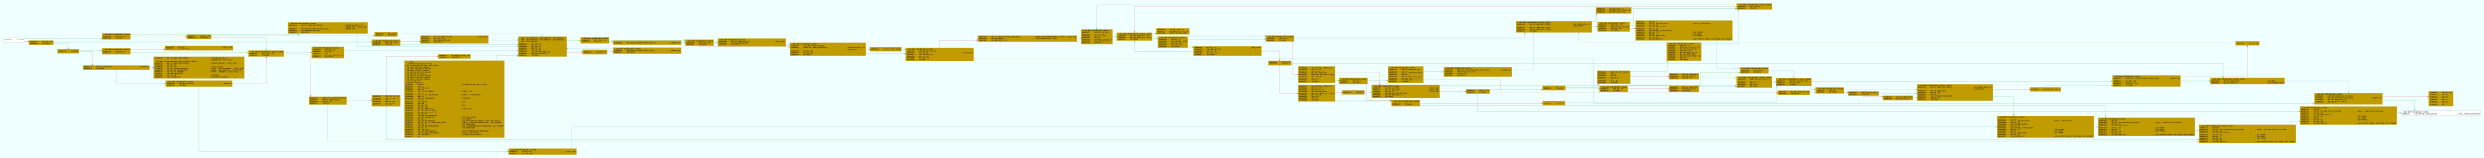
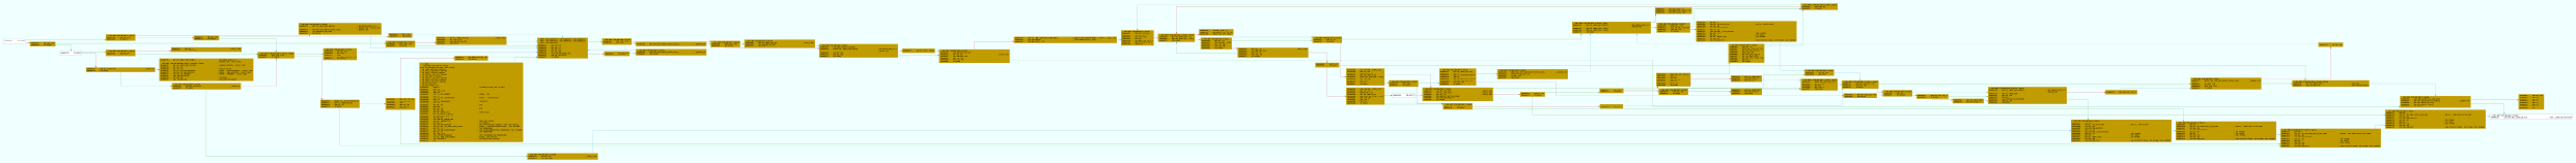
  digraph {
    bgcolor=azure
    fontname=Courier
    fontsize=8
    rankdir=LR
    splines=ortho
    node [color="#c19c00" fillcolor="#c19c00" fontname=Courier shape=box style=filled]
    edge [arrowhead=normal color="#13a10e"]
    n1 [label="  ;-- main:\l  ; DATA XREF from entry0 @ 0x2c88\l1402: int dbg.main (int argc, char **argv);\l; var _Bool last_tab @ rbp-0x41\l; var size_t tab_index @ rbp-0x40\l; var int64_t var_8h @ rsp+0x8\l; var uint32_t var_17h @ rsp+0x17\l; var void *ptr @ rsp+0x18\l; var uint32_t var_2fh @ rsp+0x2f\l; var int64_t var_30h @ rsp+0x30\l; var int64_t var_38h @ rsp+0x38\l; arg int argc @ rdi\l; arg char **argv @ rsi\l0x000026c0      endbr64                                                ; int main(int argc,char ** argv);\l0x000026c4      push r15\l0x000026c6      xor r15d, r15d\l0x000026c9      push r14\l0x000026cb      lea r14, obj.longopts                                  ; 0xab20 ; \"&q\"\l0x000026d2      push r13\l0x000026d4      lea r13, str._0123456789at:                            ; 0x70f4 ; \",0123456789at:\"\l0x000026db      push r12\l0x000026dd      lea r12, [0x00007087]                                  ; \"coreutils\"\l0x000026e4      push rbp\l0x000026e5      mov ebp, edi                                           ; argc\l0x000026e7      push rbx\l0x000026e8      mov rbx, rsi                                           ; argv\l0x000026eb      sub rsp, 0x48\l0x000026ef      mov rdi, qword [rsi]                                   ; int64_t arg1\l0x000026f2      mov rax, qword fs:[0x28]\l0x000026fb      mov qword [var_38h], rax\l0x00002700      xor eax, eax\l0x00002702      call dbg.set_program_name\l0x00002707      lea rsi, [0x00007c21]                                  ; const char *locale\l0x0000270e      mov edi, 6                                             ; int category\l0x00002713      call sym.imp.setlocale                                 ; char *setlocale(int category, const char *locale)\l0x00002718      lea rsi, str._usr_local_share_locale                   ; 0x70b0 ; \"/usr/local/share/locale\" ; char *dirname\l0x0000271f      mov rdi, r12                                           ; char *domainname\l0x00002722      call sym.imp.bindtextdomain                            ; char *bindtextdomain(char *domainname, char *dirname)\l0x00002727      mov rdi, r12                                           ; char *domainname\l0x0000272a      xor r12d, r12d\l0x0000272d      call sym.imp.textdomain                                ; char *textdomain(char *domainname)\l0x00002732      lea rdi, [dbg.close_stdout]                            ; 0x3a50 ; func function\l0x00002739      call sym.atexit                                        ; int atexit(func function)\l0x0000273e      nop\l"]
    n2 [label="; XREFS: CODE 0x000027ce  CODE 0x0000281e  CODE 0x00002843  \l; XREFS: CODE 0x00002856  CODE 0x00002867  CODE 0x00002883  \l; XREFS: CODE 0x00002898  \l0x00002740      xor r8d, r8d\l0x00002743      mov rcx, r14\l0x00002746      mov rdx, r13\l0x00002749      mov rsi, rbx\l0x0000274c      mov edi, ebp\l0x0000274e      call sym.imp.getopt_long\l0x00002753      cmp eax, 0xffffffff\l0x00002756      je 0x289d\l"]
    n3 [label="0x0000275c      cmp eax, 0x61\l0x0000275f      je 0x2860\l"]
    n4 [label="; CODE XREF from dbg.main @ 0x2756\l0x0000289d      test r12b, r12b\l0x000028a0      je 0x28a9\l"]
    n5 [label="; CODE XREF from dbg.main @ 0x275f\l0x00002860      mov byte [obj.convert_entire_line], 1                  ; [0xb100:1]=0\l0x00002867      jmp 0x2740\l"]
    n6 [label="0x000028a2      mov byte [obj.convert_entire_line], 0                  ; [0xb100:1]=0\l"]
    n7 [label="; CODE XREF from dbg.main @ 0x28a0\l0x000028a9      test r15b, r15b\l0x000028ac      jne 0x2bb9\l"]
    n8 [color="#767676" fillcolor=white label="0x00002765      jg 0x27b8\l"]
    n9 [label="0x00002767      cmp eax, 0x2c\l0x0000276a      je 0x2840\l"]
    n10 [label="; CODE XREF from dbg.main @ 0x2765\l0x000027b8      cmp eax, 0x74\l0x000027bb      je 0x2870\l"]
-   n11 [color="#767676" label="0x00002770      jg 0x2828\l"]
+   n11 [color="#767676" fillcolor=white label="0x00002770      jg 0x2828\l"]
    n12 [label="; CODE XREF from dbg.main @ 0x276a\l0x00002840      test r15b, r15b\l0x00002843      je 0x2740\l"]
    n13 [label="0x000027c1      cmp eax, 0x80\l0x000027c6      jne 0x27e3\l"]
    n14 [label="; CODE XREF from dbg.main @ 0x27bb\l0x00002870      mov rdi, qword [obj.optarg]                            ; obj.optarg_GLIBC_2.2.5\l                                                                       ; [0xb0c0:8]=0 ; int64_t arg1\l0x00002877      mov byte [obj.convert_entire_line], 1                  ; [0xb100:1]=0\l0x0000287e      call dbg.parse_tab_stops\l0x00002883      jmp 0x2740\l"]
    n15 [label="0x00002776      cmp eax, 0xffffff7d                                    ; 4294967165\l0x0000277b      jne 0x27d8\l"]
    n16 [label="; CODE XREF from dbg.main @ 0x2770\l0x00002828      cmp eax, 0x3f\l0x0000282b      jne 0x27e3\l"]
    n17 [label="0x00002849      mov rdi, qword [var_8h]                                ; int64_t arg1\l0x0000284e      xor r15d, r15d\l0x00002851      call dbg.add_tab_stop\l0x00002856      jmp 0x2740\l"]
    n18 [label="0x0000277d      mov rdi, qword [obj.stdout]                            ; obj.stdout_GLIBC_2.2.5\l                                                                       ; [0xb0a8:8]=0 ; int64_t arg1\l; DATA XREF from sym.quotearg_buffer_restyled @ 0x5076\l0x00002784      mov rcx, qword [obj.Version]                           ; [0xb020:8]=0x77aa ; int64_t arg5\l0x0000278b      xor eax, eax\l0x0000278d      xor r9d, r9d                                           ; int64_t arg_c0h\l0x00002790      lea r8, str.David_MacKenzie                            ; 0x70c8 ; \"David MacKenzie\" ; int64_t arg6\l0x00002797      lea rdx, str.GNU_coreutils                             ; 0x7083 ; \"GNU coreutils\" ; int64_t arg3\l0x0000279e      lea rsi, str.unexpand                                  ; 0x7004 ; \"unexpand\" ; int64_t arg2\l0x000027a5      call dbg.version_etc\l0x000027aa      xor edi, edi                                           ; int status\l0x000027ac      call sym.imp.exit                                      ; void exit(int status)\l"]
    n19 [label="; CODE XREF from dbg.main @ 0x277b\l0x000027d8      cmp eax, 0xffffff7e                                    ; 4294967166\l0x000027dd      je 0x2bc8\l"]
    n20 [label="; CODE XREFS from dbg.main @ 0x27c6, 0x282b\l0x000027e3      test r15b, r15b\l0x000027e6      je 0x2888\l"]
    n21 [label="0x0000282d      mov edi, 1                                             ; int64_t arg1\l0x00002832      call dbg.usage\l"]
    n22 [label="; CODE XREF from dbg.main @ 0x27dd\l0x00002bc8      xor edi, edi                                           ; int64_t arg1\l0x00002bca      call dbg.usage\l"]
    n23 [label="0x000027c8      mov r12d, 1\l0x000027ce      jmp 0x2740\l"]
    n24 [label="0x000027ec      movabs rsi, 0x1999999999999999\l0x000027f6      mov rcx, qword [var_8h]\l0x000027fb      cmp rcx, rsi\l0x000027fe      ja 0x2c1f\l"]
    n25 [label="; CODE XREF from dbg.main @ 0x27e6\l0x00002888      sub eax, 0x30\l0x0000288b      mov r15d, 1\l0x00002891      cdqe\l0x00002893      mov qword [var_8h], rax\l0x00002898      jmp 0x2740\l"]
    n26 [label="; CODE XREF from dbg.main @ 0x296c\l0x00002bcf      mov edx, 5\l0x00002bd4      lea rsi, str.write_error                               ; 0x711a ; \"write error\"\l0x00002bdb      xor edi, edi\l0x00002bdd      call sym.imp.dcgettext\l0x00002be2      mov r12, rax\l0x00002be5      call sym.imp.__errno_location\l0x00002bea      mov rdx, r12                                           ; char *format\l0x00002bed      mov edi, 1                                             ; int status\l0x00002bf2      mov esi, dword [rax]                                   ; int errname\l0x00002bf4      xor eax, eax\l0x00002bf6      call sym.imp.error                                     ; void error(int status, int errname, char *format)\l"]
    n27 [label="0x00002804      imul rdx, rcx, 0xa\l0x00002808      sub eax, 0x30\l0x0000280b      cdqe\l0x0000280d      add rax, rdx\l0x00002810      cmp rax, rcx\l0x00002813      jb 0x2c1f\l"]
    n28 [label="; CODE XREFS from dbg.main @ 0x27fe, 0x2813\l0x00002c1f      mov edx, 5\l0x00002c24      lea rsi, str.tab_stop_value_is_too_large               ; 0x70d8 ; \"tab stop value is too large\"\l0x00002c2b      xor edi, edi\l0x00002c2d      call sym.imp.dcgettext\l0x00002c32      xor esi, esi                                           ; int errname\l0x00002c34      mov edi, 1                                             ; int status\l0x00002c39      mov rdx, rax                                           ; char *format\l0x00002c3c      xor eax, eax\l0x00002c3e      call sym.imp.error                                     ; void error(int status, int errname, char *format)\l"]
    n29 [label="0x00002819      mov qword [var_8h], rax\l0x0000281e      jmp 0x2740\l"]
    n30 [label="; CODE XREF from dbg.main @ 0x2a19\l0x00002c43      mov edx, 5\l0x00002c48      lea rsi, str.input_line_is_too_long                    ; 0x7103 ; \"input line is too long\"\l0x00002c4f      xor edi, edi\l0x00002c51      call sym.imp.dcgettext\l0x00002c56      xor esi, esi                                           ; int errname\l0x00002c58      mov edi, 1                                             ; int status\l0x00002c5d      mov rdx, rax                                           ; char *format\l0x00002c60      xor eax, eax\l0x00002c62      call sym.imp.error                                     ; void error(int status, int errname, char *format)\l"]
    n31 [label="; CODE XREF from dbg.main @ 0x2bc3\l0x000028b2      call dbg.finalize_tab_stops\l0x000028b7      movsxd rax, dword [obj.optind]                         ; obj.optind_GLIBC_2.2.5\l                                                                       ; [0xb0b8:4]=0\l0x000028be      xor edi, edi\l0x000028c0      cmp eax, ebp\l0x000028c2      jge 0x28c8\l"]
    n32 [label="; CODE XREF from dbg.main @ 0x28ac\l0x00002bb9      mov rdi, qword [var_8h]                                ; int64_t arg1\l0x00002bbe      call dbg.add_tab_stop\l0x00002bc3      jmp 0x28b2\l"]
    n33 [label="0x000028c4      lea rdi, [rbx + rax*8]\l"]
    n34 [label="; CODE XREF from dbg.main @ 0x28c2\l0x000028c8      call dbg.set_file_list\l0x000028cd      xor edi, edi                                           ; int64_t arg1\l0x000028cf      call dbg.next_file\l0x000028d4      mov r14, rax\l0x000028d7      test rax, rax\l0x000028da      je 0x2b50\l"]
    n35 [label="0x000028e0      mov rdi, qword [obj.max_column_width]                  ; [0xb0f8:8]=0x2700280040000d ; u\"\\r@('\" ; size_t size\l0x000028e7      call sym.xmalloc                                       ;  void *xmalloc(size_t size)\l0x000028ec      mov qword [ptr], rax\l"]
    n36 [label="; CODE XREF from dbg.main @ 0x28da\l0x00002b50      call dbg.cleanup_file_list_stdin\l0x00002b55      mov eax, dword [obj.exit_status]                       ; [0xb0f0:4]=1\l0x00002b5b      mov rdx, qword [var_38h]\l0x00002b60      sub rdx, qword fs:[0x28]\l0x00002b69      jne 0x2c67\l"]
    n37 [label="; CODE XREF from dbg.main @ 0x29b4\l0x000028f1      mov byte [var_8h], 1\l0x000028f6      xor ebp, ebp\l0x000028f8      xor r12d, r12d\l0x000028fb      mov ebx, 1\l0x00002900      mov qword [var_30h], 0\l0x00002909      mov byte [var_17h], 0\l0x0000290e      jmp 0x29ba\l"]
    n38 [label="0x00002b6f      add rsp, 0x48\l0x00002b73      pop rbx\l0x00002b74      pop rbp\l0x00002b75      pop r12\l0x00002b77      pop r13\l0x00002b79      pop r14\l0x00002b7b      pop r15\l0x00002b7d      ret\l"]
    n39 [color="#767676" fillcolor=white label="; CODE XREF from dbg.main @ 0x2b69\l0x00002c67      call sym.imp.__stack_chk_fail                          ; void __stack_chk_fail(void)\l"]
    n40 [label="; CODE XREFS from dbg.main @ 0x290e, 0x2a91\l0x000029ba      mov rax, qword [r14 + 8]\l0x000029be      cmp rax, qword [r14 + 0x10]\l0x000029c2      jae 0x2a70\l"]
    n41 [label="0x000029c8      lea rdx, [rax + 1]\l0x000029cc      mov qword [r14 + 8], rdx\l0x000029d0      movzx r15d, byte [rax]\l"]
    n42 [label="; CODE XREF from dbg.main @ 0x29c2\l0x00002a70      mov rdi, r14\l0x00002a73      call sym.imp.__uflow\l0x00002a78      mov r15d, eax\l0x00002a7b      test eax, eax\l0x00002a7d      jns 0x29d4\l"]
    n43 [label="; CODE XREF from dbg.main @ 0x29f3\l0x00002918      cmp r15d, 8\l0x0000291c      je 0x2ac5\l"]
    n44 [label="; CODE XREF from dbg.main @ 0x2aba\l0x00002922      add r12, 1\l0x00002926      je 0x2bfb\l"]
    n45 [label="; CODE XREF from dbg.main @ 0x291c\l0x00002ac5      mov rax, qword [var_30h]\l0x00002aca      cmp r12, 1\l0x00002ace      adc r12, 0xffffffffffffffff\l0x00002ad2      cmp rax, 1\l0x00002ad6      adc rax, 0xffffffffffffffff\l0x00002ada      mov qword [var_30h], rax\l0x00002adf      test rbp, rbp\l0x00002ae2      je 0x2b32\l"]
    n46 [label="0x0000292c      mov ebx, 1\l"]
    n47 [label="; CODE XREF from dbg.main @ 0x2926\l0x00002bfb      mov edx, 5\l0x00002c00      lea rsi, str.input_line_is_too_long                    ; 0x7103 ; \"input line is too long\"\l0x00002c07      xor edi, edi\l0x00002c09      call sym.imp.dcgettext\l0x00002c0e      xor esi, esi                                           ; int errname\l0x00002c10      mov edi, 1                                             ; int status\l0x00002c15      mov rdx, rax                                           ; char *format\l0x00002c18      xor eax, eax\l0x00002c1a      call sym.imp.error                                     ; void error(int status, int errname, char *format)\l"]
    n48 [label="0x00002ae4      mov byte [var_8h], r13b\l0x00002ae9      jmp 0x293b\l"]
    n49 [label="; CODE XREF from dbg.main @ 0x2ae2\l0x00002b32      movzx ebx, byte [obj.convert_entire_line]              ; [0xb100:1]=0\l0x00002b39      mov byte [var_8h], r13b\l0x00002b3e      or ebx, r13d\l0x00002b41      jmp 0x2990\l"]
    n50 [label="; CODE XREFS from dbg.main @ 0x2a61, 0x2b2d\l0x00002931      mov byte [var_8h], r13b\l0x00002936      test rbp, rbp\l0x00002939      je 0x2977\l"]
    n51 [label="; CODE XREF from dbg.main @ 0x2ae9\l0x0000293b      cmp rbp, 1\l0x0000293f      jbe 0x2950\l"]
    n52 [label="; CODE XREF from dbg.main @ 0x2939\l0x00002977      movzx r10d, byte [obj.convert_entire_line]             ; [0xb100:1]=0\l0x0000297f      or r10d, r13d\l0x00002982      and ebx, r10d\l0x00002985      test r15d, r15d\l0x00002988      js 0x2b46\l"]
    n53 [label="0x00002941      cmp byte [var_17h], 0\l0x00002946      je 0x2950\l"]
    n54 [label="; CODE XREFS from dbg.main @ 0x293f, 0x2946\l0x00002950      mov rcx, qword [obj.stdout]                            ; obj.stdout_GLIBC_2.2.5\l                                                                       ; [0xb0a8:8]=0\l0x00002957      mov rdi, qword [ptr]\l0x0000295c      mov rdx, rbp\l0x0000295f      mov esi, 1\l0x00002964      call sym.imp.fwrite_unlocked\l0x00002969      cmp rax, rbp\l0x0000296c      jne 0x2bcf\l"]
    n55 [label="0x0000298e      xor ebp, ebp\l"]
    n56 [label="; CODE XREFS from dbg.main @ 0x2988, 0x2a99\l0x00002b46      mov rdi, qword [ptr]                                   ; void *ptr\l0x00002b4b      call sym.imp.free                                      ; void free(void *ptr)\l"]
    n57 [label="0x00002948      mov rax, qword [ptr]\l0x0000294d      mov byte [rax], 9\l"]
    n58 [label="0x00002972      mov byte [var_17h], 0\l"]
    n59 [label="; CODE XREFS from dbg.main @ 0x29d6, 0x2b41\l0x00002990      mov rdi, qword [obj.stdout]                            ; obj.stdout_GLIBC_2.2.5\l                                                                       ; [0xb0a8:8]=0\l0x00002997      mov rax, qword [rdi + 0x28]\l0x0000299b      cmp rax, qword [rdi + 0x30]\l0x0000299f      jae 0x2aee\l"]
    n60 [label="0x000029a5      lea rdx, [rax + 1]\l0x000029a9      mov qword [rdi + 0x28], rdx\l0x000029ad      mov byte [rax], r15b\l"]
    n61 [label="; CODE XREF from dbg.main @ 0x299f\l0x00002aee      movzx esi, r15b\l0x00002af2      call sym.imp.__overflow\l0x00002af7      test eax, eax\l0x00002af9      jns 0x29b0\l"]
    n62 [label="; CODE XREFS from dbg.main @ 0x2af9, 0x2bb4\l0x000029b0      cmp r15d, 0xa\l0x000029b4      je 0x28f1\l"]
    n63 [label="0x00002aff      mov edx, 5\l0x00002b04      lea rsi, str.write_error                               ; 0x711a ; \"write error\"\l0x00002b0b      xor edi, edi\l0x00002b0d      call sym.imp.dcgettext\l0x00002b12      mov r12, rax\l0x00002b15      call sym.imp.__errno_location\l0x00002b1a      mov rdx, r12                                           ; char *format\l0x00002b1d      mov edi, 1                                             ; int status\l0x00002b22      mov esi, dword [rax]                                   ; int errname\l0x00002b24      xor eax, eax\l0x00002b26      call sym.imp.error                                     ; void error(int status, int errname, char *format)\l"]
    n64 [label="; CODE XREF from dbg.main @ 0x2a7d\l0x000029d4      test bl, bl\l0x000029d6      je 0x2990\l"]
    n65 [label="0x00002a83      mov rdi, r14                                           ; int64_t arg1\l0x00002a86      call dbg.next_file\l0x00002a8b      mov r14, rax\l0x00002a8e      test rax, rax\l0x00002a91      jne 0x29ba\l"]
    n66 [label="0x000029d8      call sym.imp.__ctype_b_loc\l0x000029dd      mov r10, rax\l0x000029e0      movsxd rax, r15d\l0x000029e3      mov rdx, qword [r10]\l0x000029e6      movzx eax, word [rdx + rax*2]\l0x000029ea      mov r13d, eax\l0x000029ed      and r13d, 1\l0x000029f1      test al, 1\l0x000029f3      je 0x2918\l"]
    n67 [label="; CODE XREF from dbg.main @ 0x2ac0\l0x000029f9      lea rdx, [var_2fh]                                     ; int64_t arg3\l0x000029fe      lea rsi, [var_30h]                                     ; int64_t arg2\l0x00002a03      mov rdi, r12                                           ; int64_t arg1\l0x00002a06      call dbg.get_next_tab_column\l0x00002a0b      cmp byte [var_2fh], 0\l0x00002a10      jne 0x2b2b\l"]
    n68 [label="0x00002a16      cmp r12, rax\l0x00002a19      ja 0x2c43\l"]
    n69 [label="; CODE XREF from dbg.main @ 0x2a10\l0x00002b2b      xor ebx, ebx\l0x00002b2d      jmp 0x2931\l"]
    n70 [label="0x00002a1f      cmp r15d, 9\l0x00002a23      je 0x2b7e\l"]
    n71 [label="0x00002a29      movzx ebx, byte [var_8h]\l0x00002a2e      add r12, 1\l0x00002a32      xor ebx, 1\l0x00002a35      cmp rax, r12\l0x00002a38      setne dl\l0x00002a3b      or bl, dl\l0x00002a3d      jne 0x2b94\l"]
    n72 [label="; CODE XREF from dbg.main @ 0x2a23\l0x00002b7e      test rbp, rbp\l0x00002b81      je 0x2a4e\l"]
    n73 [label="0x00002a43      mov rax, qword [ptr]\l0x00002a48      mov byte [rax], 9\l0x00002a4b      mov rax, r12\l"]
    n74 [label="; CODE XREF from dbg.main @ 0x2a3d\l0x00002b94      cmp rax, r12\l0x00002b97      movzx eax, byte [var_17h]\l0x00002b9c      mov byte [var_8h], bl\l0x00002ba0      cmove eax, ebx\l0x00002ba3      mov byte [var_17h], al\l0x00002ba7      mov rax, qword [ptr]\l0x00002bac      mov byte [rax + rbp], r15b\l0x00002bb0      add rbp, 1\l0x00002bb4      jmp 0x29b0\l"]
    n75 [label="; CODE XREFS from dbg.main @ 0x2b81, 0x2b8f\l0x00002a4e      movzx ebp, byte [var_17h]\l0x00002a53      mov r12, rax\l0x00002a56      mov ebx, 1\l0x00002a5b      mov r15d, 9\l0x00002a61      jmp 0x2931\l"]
    n76 [label="0x00002b87      mov rcx, qword [ptr]\l0x00002b8c      mov byte [rcx], 9\l0x00002b8f      jmp 0x2a4e\l"]
    n77 [label="0x00002a87      test bl, bl\l0x00002a99      je 0x2b46\l"]
    n78 [label="0x00002a9f      call sym.imp.__ctype_b_loc\l0x00002aa4      mov r10, rax\l0x00002aa7      movsxd rax, r15d\l0x00002aaa      mov rdx, qword [r10]\l0x00002aad      movzx eax, word [rdx + rax*2]\l0x00002ab1      mov r13d, eax\l0x00002ab4      and r13d, 1\l0x00002ab8      test al, 1\l0x00002aba      je 0x2922\l"]
-   n79 [color="#767676" label="0x00002ac0      jmp 0x29f9\l"]
+   n79 [color="#767676" fillcolor=white label="0x00002ac0      jmp 0x29f9\l"]
    n1 -> n2 [color="#3a96dd"]
    n2 -> n3 [color="#c50f1f"]
    n2 -> n4
    n3 -> n5
    n4 -> n6 [color="#c50f1f"]
    n4 -> n7
    n5 -> n2 [color="#3a96dd"]
    n6 -> n7 [color="#3a96dd"]
    n7 -> n31 [color="#c50f1f"]
    n7 -> n32
    n8 -> n9 [color="#c50f1f"]
    n8 -> n10
    n9 -> n11
    n9 -> n12
    n10 -> n13 [color="#c50f1f"]
    n10 -> n14
    n11 -> n15 [color="#c50f1f"]
    n11 -> n16
    n12 -> n2
    n12 -> n17 [color="#c50f1f"]
    n13 -> n20
    n13 -> n23 [color="#c50f1f"]
    n14 -> n2 [color="#3a96dd"]
    n15 -> n18 [color="#c50f1f"]
    n15 -> n19
    n16 -> n20
    n16 -> n21 [color="#c50f1f"]
    n17 -> n2 [color="#3a96dd"]
    n19 -> n20 [color="#c50f1f"]
    n19 -> n22
    n20 -> n24 [color="#c50f1f"]
    n20 -> n25
    n22 -> n26 [color="#3a96dd"]
    n23 -> n2 [color="#3a96dd"]
    n24 -> n27 [color="#c50f1f"]
    n24 -> n28
    n25 -> n2 [color="#3a96dd"]
    n26 -> n47 [color="#3a96dd"]
    n27 -> n28
    n27 -> n29 [color="#c50f1f"]
    n28 -> n30 [color="#3a96dd"]
    n29 -> n2 [color="#3a96dd"]
    n30 -> n39 [color="#3a96dd"]
    n31 -> n33 [color="#c50f1f"]
    n31 -> n34
    n32 -> n31 [color="#3a96dd"]
    n33 -> n34 [color="#3a96dd"]
    n34 -> n35 [color="#c50f1f"]
    n34 -> n36
    n35 -> n37 [color="#3a96dd"]
    n36 -> n38 [color="#c50f1f"]
    n36 -> n39
    n37 -> n40 [color="#3a96dd"]
    n40 -> n41 [color="#c50f1f"]
    n40 -> n42
    n41 -> n64 [color="#3a96dd"]
    n42 -> n64
    n42 -> n65 [color="#c50f1f"]
    n43 -> n44 [color="#c50f1f"]
    n43 -> n45
    n44 -> n46 [color="#c50f1f"]
    n44 -> n47
    n45 -> n48 [color="#c50f1f"]
    n45 -> n49
    n46 -> n50 [color="#3a96dd"]
    n47 -> n28 [color="#3a96dd"]
    n48 -> n51 [color="#3a96dd"]
    n49 -> n59 [color="#3a96dd"]
    n50 -> n51 [color="#c50f1f"]
    n50 -> n52
    n51 -> n53 [color="#c50f1f"]
    n51 -> n54
    n52 -> n55 [color="#c50f1f"]
    n52 -> n56
    n53 -> n54
    n53 -> n57 [color="#c50f1f"]
    n54 -> n26
    n54 -> n58 [color="#c50f1f"]
    n55 -> n59 [color="#3a96dd"]
    n56 -> n36 [color="#3a96dd"]
    n57 -> n54 [color="#3a96dd"]
    n58 -> n52 [color="#3a96dd"]
    n59 -> n60 [color="#c50f1f"]
    n59 -> n61
    n60 -> n62 [color="#3a96dd"]
    n61 -> n62
    n61 -> n63 [color="#c50f1f"]
    n62 -> n37
    n62 -> n40 [color="#c50f1f"]
    n63 -> n69 [color="#3a96dd"]
    n64 -> n59
    n64 -> n66 [color="#c50f1f"]
    n65 -> n40
    n65 -> n77 [color="#c50f1f"]
    n66 -> n43
    n66 -> n67 [color="#c50f1f"]
    n67 -> n68 [color="#c50f1f"]
    n67 -> n69
    n68 -> n30
    n68 -> n70
    n69 -> n50 [color="#3a96dd"]
    n70 -> n71 [color="#c50f1f"]
    n70 -> n72
    n71 -> n73 [color="#c50f1f"]
    n71 -> n74
    n72 -> n75
    n72 -> n76 [color="#c50f1f"]
    n73 -> n75 [color="#3a96dd"]
    n74 -> n62 [color="#3a96dd"]
    n75 -> n50 [color="#3a96dd"]
    n76 -> n75 [color="#3a96dd"]
    n77 -> n56
    n77 -> n78 [color="#c50f1f"]
    n78 -> n44
    n78 -> n79 [color="#c50f1f"]
    n79 -> n67 [color="#3a96dd"]
  }
